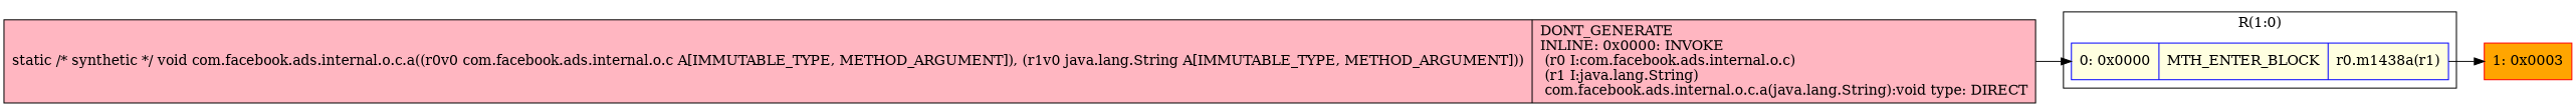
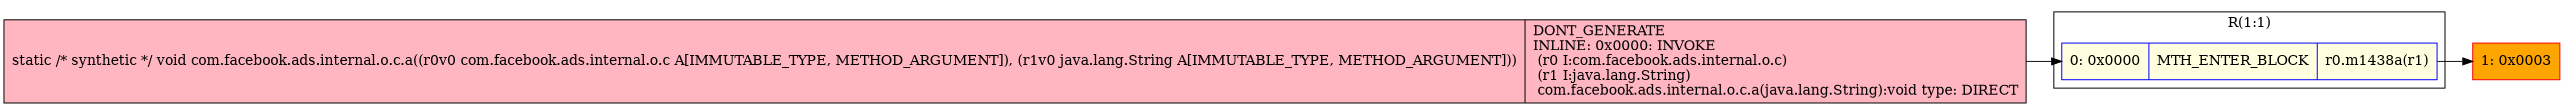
  digraph {
    rankdir=LR
    node [shape=record style=filled]
    n1 [color=blue label="{0\:\ 0x0000|MTH_ENTER_BLOCK\l|r0.m1438a(r1)\l}" fillcolor=lightyellow]
    n2 [color=red label="{1\:\ 0x0003}" fillcolor=orange]
    n3 [label="{static \/* synthetic *\/ void com.facebook.ads.internal.o.c.a((r0v0 com.facebook.ads.internal.o.c A[IMMUTABLE_TYPE, METHOD_ARGUMENT]), (r1v0 java.lang.String A[IMMUTABLE_TYPE, METHOD_ARGUMENT]))  | DONT_GENERATE\lINLINE: 0x0000: INVOKE  \l  (r0 I:com.facebook.ads.internal.o.c)\l  (r1 I:java.lang.String)\l com.facebook.ads.internal.o.c.a(java.lang.String):void type: DIRECT\l}" fillcolor=lightpink]
    subgraph cluster_1 {
-     label="R(1:0)"
+     label="R(1:1)"
      n1
    }
    n1 -> n2
    n3 -> n1
  }
